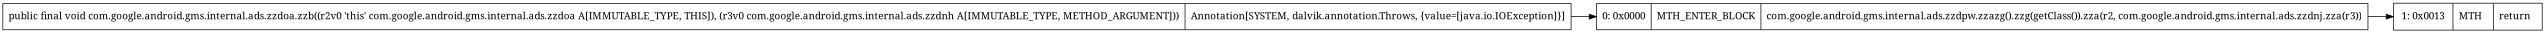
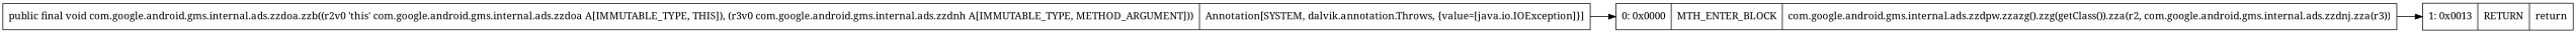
  digraph {
    rankdir=LR
    fontname="Noto Serif"
    node [shape=record fontname="Noto Serif"]
    edge [fontname="Noto Serif"]
    n1 [label="{0\:\ 0x0000|MTH_ENTER_BLOCK\l|com.google.android.gms.internal.ads.zzdpw.zzazg().zzg(getClass()).zza(r2, com.google.android.gms.internal.ads.zzdnj.zza(r3))\l}"]
-   n2 [label="{1\:\ 0x0013|MTH\l|return\l}"]
+   n2 [label="{1\:\ 0x0013|RETURN\l|return\l}"]
    n3 [label="{public final void com.google.android.gms.internal.ads.zzdoa.zzb((r2v0 'this' com.google.android.gms.internal.ads.zzdoa A[IMMUTABLE_TYPE, THIS]), (r3v0 com.google.android.gms.internal.ads.zzdnh A[IMMUTABLE_TYPE, METHOD_ARGUMENT]))  | Annotation[SYSTEM, dalvik.annotation.Throws, \{value=[java.io.IOException]\}]\l}"]
    n1 -> n2
    n3 -> n1
  }
